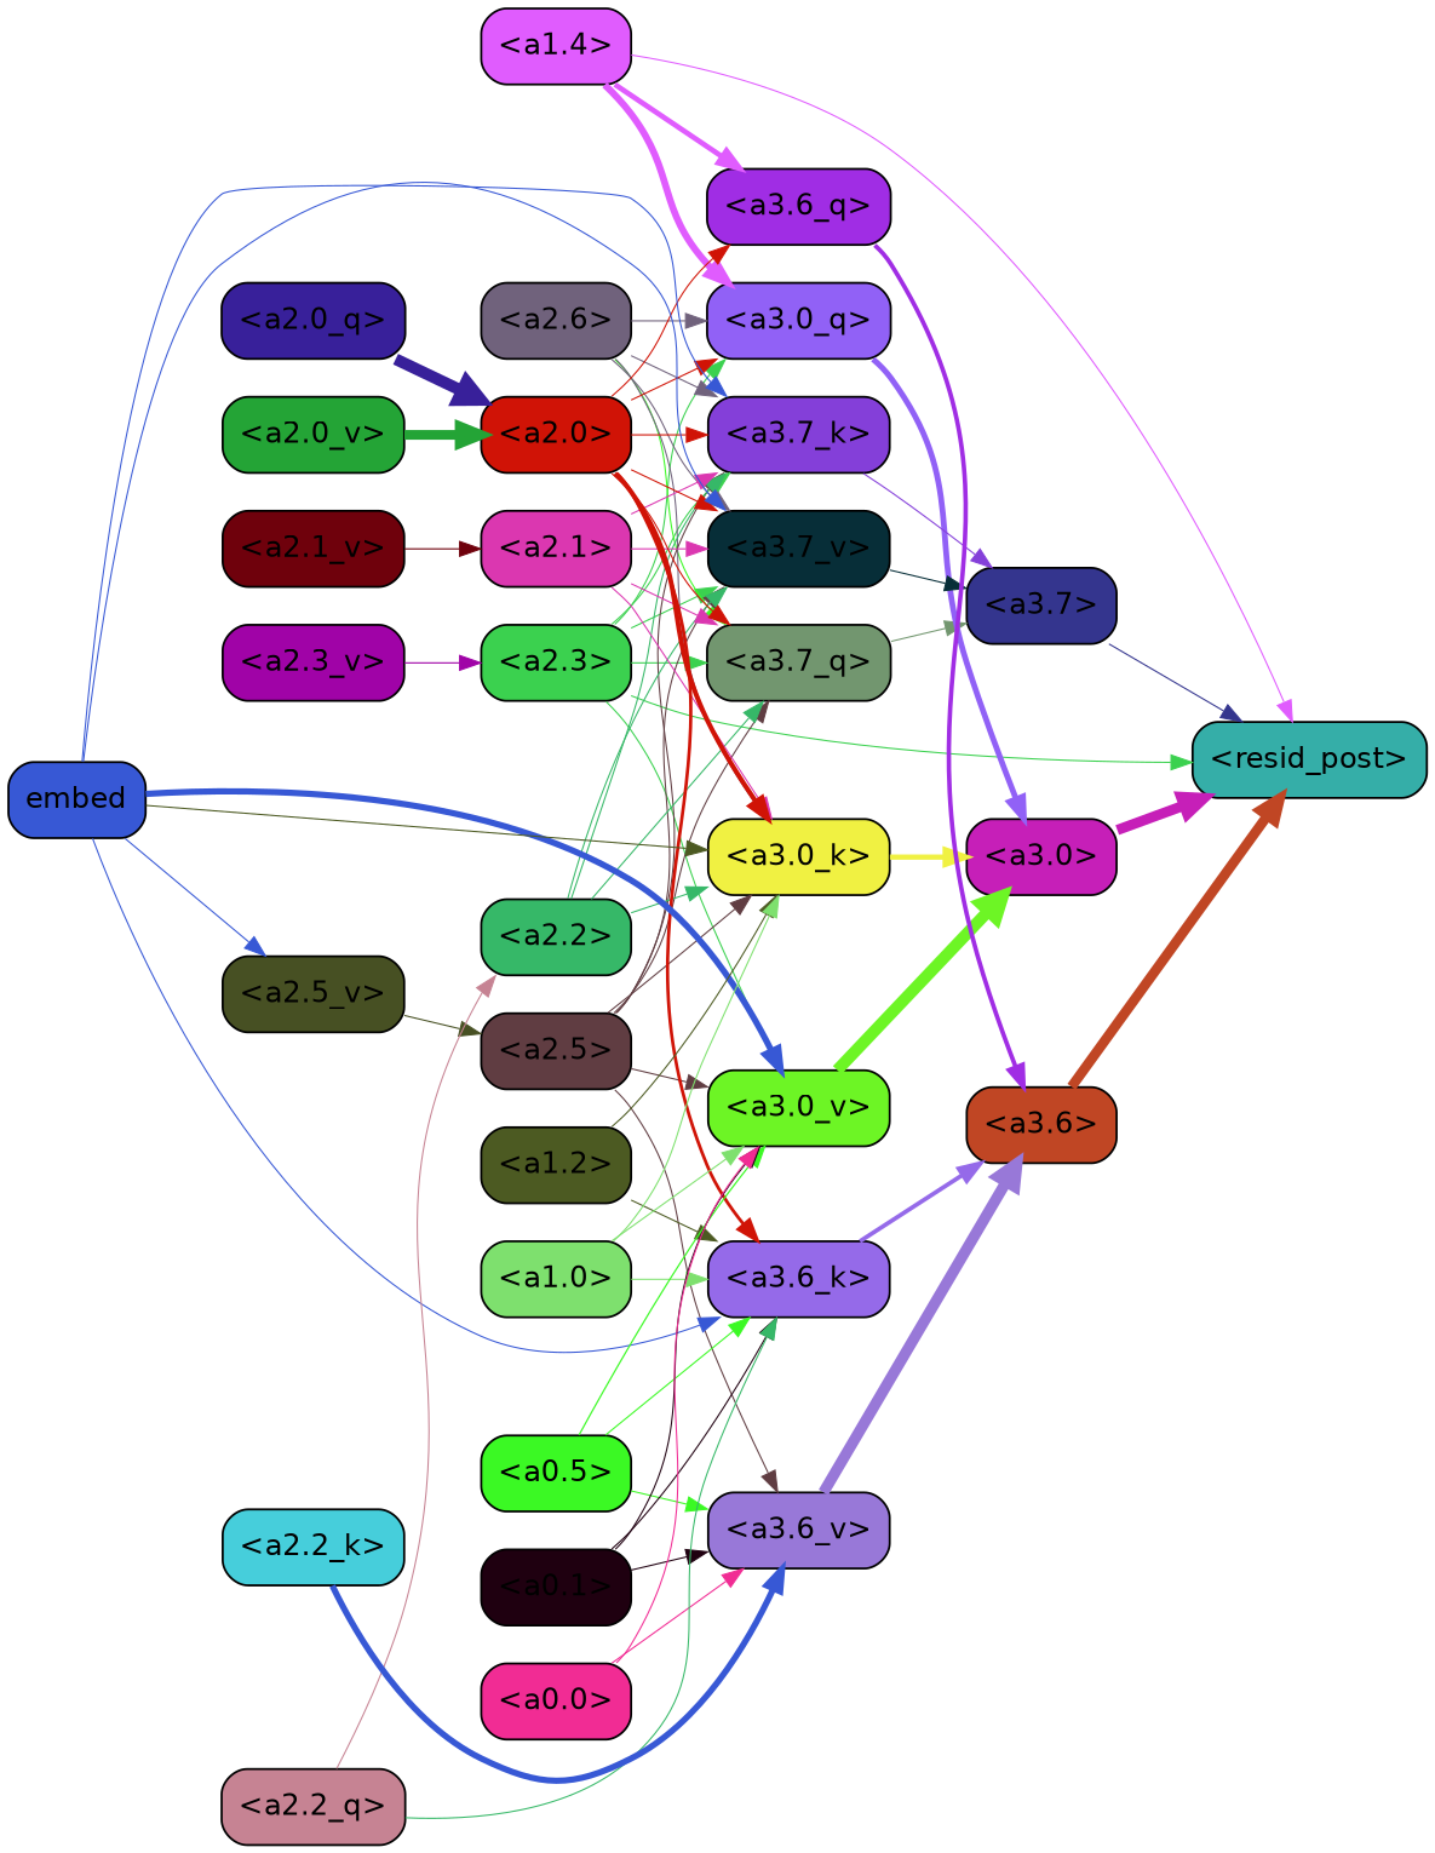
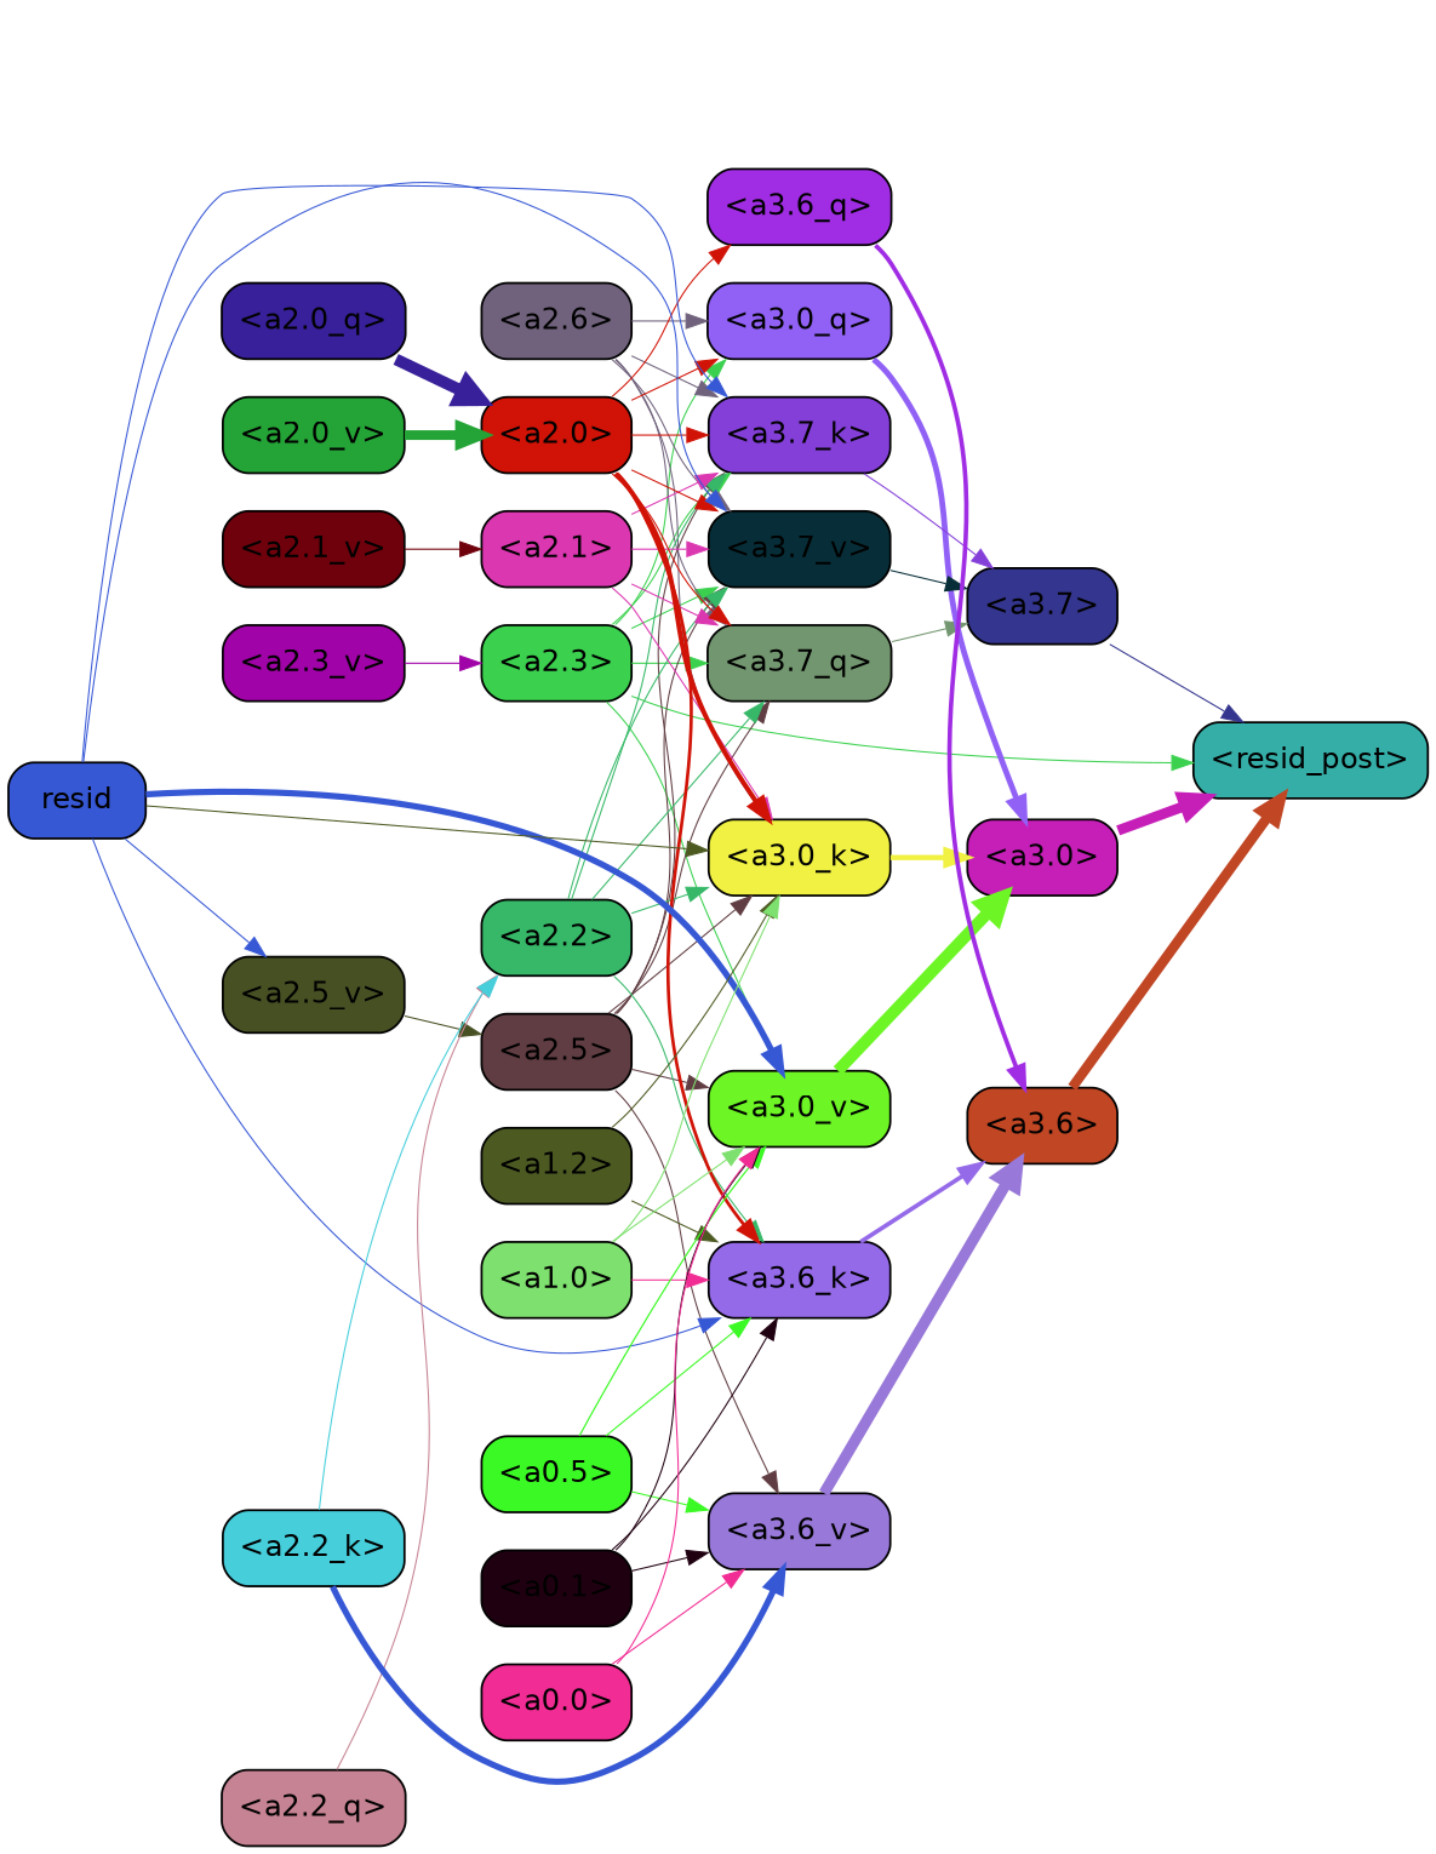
  strict digraph {
    rankdir=LR
    splines=true
    node [color=black fontname=Helvetica shape=box style="filled, rounded"]
    edge [color="#d01306" penwidth=0.6]
    "<a3.7>" [fillcolor="#34358e"]
    "<resid_post>" [fillcolor="#35aea8"]
    "<a3.6>" [fillcolor="#c04624"]
    "<a3.0>" [fillcolor="#c61fb8"]
    "<a2.3>" [fillcolor="#3bd14f"]
    "<a3.7_q>" [fillcolor="#72966f"]
    "<a3.0_q>" [fillcolor="#9161f6"]
    "<a3.7_k>" [fillcolor="#843fd9"]
    "<a3.7_v>" [fillcolor="#072e38"]
    "<a3.0_v>" [fillcolor="#6df525"]
    "<a3.0_k>" [fillcolor="#f0f142"]
-   "<a1.4>" [fillcolor="#e05cfe"]
    "<a3.6_q>" [fillcolor="#a02de4"]
    "<a2.6>" [fillcolor="#70627c"]
    "<a3.6_k>" [fillcolor="#956ae9"]
    "<a3.6_v>" [fillcolor="#9878d8"]
    "<a2.5>" [fillcolor="#603d42"]
    "<a2.2>" [fillcolor="#36b868"]
    "<a2.1>" [fillcolor="#db37b0"]
    "<a2.0>" [fillcolor="#d01306"]
-   embed [fillcolor="#3758d5"]
+   embed [fillcolor="#3758d5" label=resid]
    "<a2.5_v>" [fillcolor="#475023"]
    "<a1.2>" [fillcolor="#4c5a22"]
    "<a1.0>" [fillcolor="#7ee06e"]
    "<a0.5>" [fillcolor="#3bf924"]
    "<a0.1>" [fillcolor="#1f0010"]
    "<a0.0>" [fillcolor="#f12c94"]
    "<a2.2_q>" [fillcolor="#c68393"]
    "<a2.0_q>" [fillcolor="#38209a"]
    "<a2.2_k>" [fillcolor="#46cedb"]
    "<a2.3_v>" [fillcolor="#a003a7"]
    "<a2.1_v>" [fillcolor="#6f010c"]
    "<a2.0_v>" [fillcolor="#24a436"]
    "<a3.7>" -> "<resid_post>" [color="#34358e"]
    "<a3.6>" -> "<resid_post>" [color="#c04624" penwidth=4.753257989883423]
    "<a3.0>" -> "<resid_post>" [color="#c61fb8" penwidth=4.90053927898407]
    "<a2.3>" -> "<resid_post>" [color="#3bd14f"]
    "<a2.3>" -> "<a3.7_q>" [color="#3bd14f"]
    "<a2.3>" -> "<a3.0_q>" [color="#3bd14f"]
    "<a2.3>" -> "<a3.7_k>" [color="#3bd14f"]
    "<a2.3>" -> "<a3.7_v>" [color="#3bd14f"]
    "<a2.3>" -> "<a3.0_v>" [color="#3bd14f"]
    "<a3.7_q>" -> "<a3.7>" [color="#72966f"]
    "<a3.0_q>" -> "<a3.0>" [color="#9161f6" penwidth=2.7421876192092896]
    "<a3.7_k>" -> "<a3.7>" [color="#843fd9"]
    "<a3.7_v>" -> "<a3.7>" [color="#072e38"]
    "<a3.0_v>" -> "<a3.0>" [color="#6df525" penwidth=5.652270674705505]
    "<a3.0_k>" -> "<a3.0>" [color="#f0f142" penwidth=2.476402521133423]
-   "<a1.4>" -> "<resid_post>" [color="#e05cfe"]
-   "<a1.4>" -> "<a3.0_q>" [color="#e05cfe" penwidth=3.2760138511657715]
-   "<a1.4>" -> "<a3.6_q>" [color="#e05cfe" penwidth=2.5149343013763428]
    "<a3.6_q>" -> "<a3.6>" [color="#a02de4" penwidth=2.091020345687866]
-   "<a2.6>" -> "<a3.7_q>" [color="#3bf924"]
+   "<a2.6>" -> "<a3.7_q>" [color="#70627c"]
    "<a2.6>" -> "<a3.0_q>" [color="#70627c"]
    "<a2.6>" -> "<a3.7_k>" [color="#70627c"]
    "<a2.6>" -> "<a3.7_v>" [color="#70627c"]
    "<a2.6>" -> "<a3.0_k>" [color="#70627c"]
    "<a3.6_k>" -> "<a3.6>" [color="#956ae9" penwidth=2.048597991466522]
    "<a3.6_v>" -> "<a3.6>" [color="#9878d8" penwidth=5.2550448179244995]
    "<a2.5>" -> "<a3.7_q>" [color="#603d42"]
    "<a2.5>" -> "<a3.7_k>" [color="#603d42"]
    "<a2.5>" -> "<a3.7_v>" [color="#603d42"]
    "<a2.5>" -> "<a3.0_v>" [color="#603d42"]
    "<a2.5>" -> "<a3.0_k>" [color="#603d42"]
    "<a2.5>" -> "<a3.6_v>" [color="#603d42"]
    "<a2.2>" -> "<a3.7_q>" [color="#36b868"]
    "<a2.2>" -> "<a3.7_k>" [color="#36b868"]
    "<a2.2>" -> "<a3.7_v>" [color="#36b868"]
    "<a2.2>" -> "<a3.0_k>" [color="#36b868"]
-   "<a2.2_q>" -> "<a3.6_k>" [color="#36b868"]
+   "<a2.2>" -> "<a3.6_k>" [color="#36b868"]
    "<a2.1>" -> "<a3.7_q>" [color="#db37b0"]
    "<a2.1>" -> "<a3.7_k>" [color="#db37b0"]
    "<a2.1>" -> "<a3.7_v>" [color="#db37b0"]
    "<a2.1>" -> "<a3.0_k>" [color="#db37b0"]
    "<a2.0>" -> "<a3.7_q>"
    "<a2.0>" -> "<a3.0_q>"
    "<a2.0>" -> "<a3.7_k>"
    "<a2.0>" -> "<a3.7_v>"
    "<a2.0>" -> "<a3.0_k>" [penwidth=2.2635570764541626]
    "<a2.0>" -> "<a3.6_q>"
    "<a2.0>" -> "<a3.6_k>" [penwidth=1.5290023684501648]
    embed -> "<a3.7_k>" [color="#3758d5"]
    embed -> "<a3.7_v>" [color="#3758d5"]
    embed -> "<a3.0_v>" [color="#3758d5" penwidth=2.972973108291626]
    embed -> "<a3.0_k>" [color="#4c5a22"]
    embed -> "<a3.6_k>" [color="#3758d5"]
    embed -> "<a2.5_v>" [color="#3758d5"]
    "<a2.5_v>" -> "<a2.5>" [color="#475023"]
    "<a1.2>" -> "<a3.0_k>" [color="#4c5a22"]
    "<a1.2>" -> "<a3.6_k>" [color="#4c5a22"]
    "<a1.0>" -> "<a3.0_v>" [color="#7ee06e"]
    "<a1.0>" -> "<a3.0_k>" [color="#7ee06e"]
-   "<a1.0>" -> "<a3.6_k>" [color="#7ee06e"]
+   "<a1.0>" -> "<a3.6_k>" [color="#f12c94"]
    "<a0.5>" -> "<a3.0_v>" [color="#3bf924" penwidth=0.6790935099124908]
    "<a0.5>" -> "<a3.6_k>" [color="#3bf924"]
    "<a0.5>" -> "<a3.6_v>" [color="#3bf924"]
    "<a0.1>" -> "<a3.0_v>" [color="#1f0010"]
    "<a0.1>" -> "<a3.6_k>" [color="#1f0010"]
    "<a0.1>" -> "<a3.6_v>" [color="#1f0010"]
    "<a0.0>" -> "<a3.0_v>" [color="#f12c94"]
    "<a0.0>" -> "<a3.6_v>" [color="#f12c94"]
    "<a2.2_q>" -> "<a2.2>" [color="#c68393"]
    "<a2.0_q>" -> "<a2.0>" [color="#38209a" penwidth=5.557696580886841]
    "<a2.2_k>" -> "<a3.6_v>" [color="#3758d5" penwidth=2.9556376338005066]
+   "<a2.2_k>" -> "<a2.2>" [color="#46cedb"]
    "<a2.3_v>" -> "<a2.3>" [color="#a003a7"]
    "<a2.1_v>" -> "<a2.1>" [color="#6f010c"]
    "<a2.0_v>" -> "<a2.0>" [color="#24a436" penwidth=4.611755967140198]
  }
